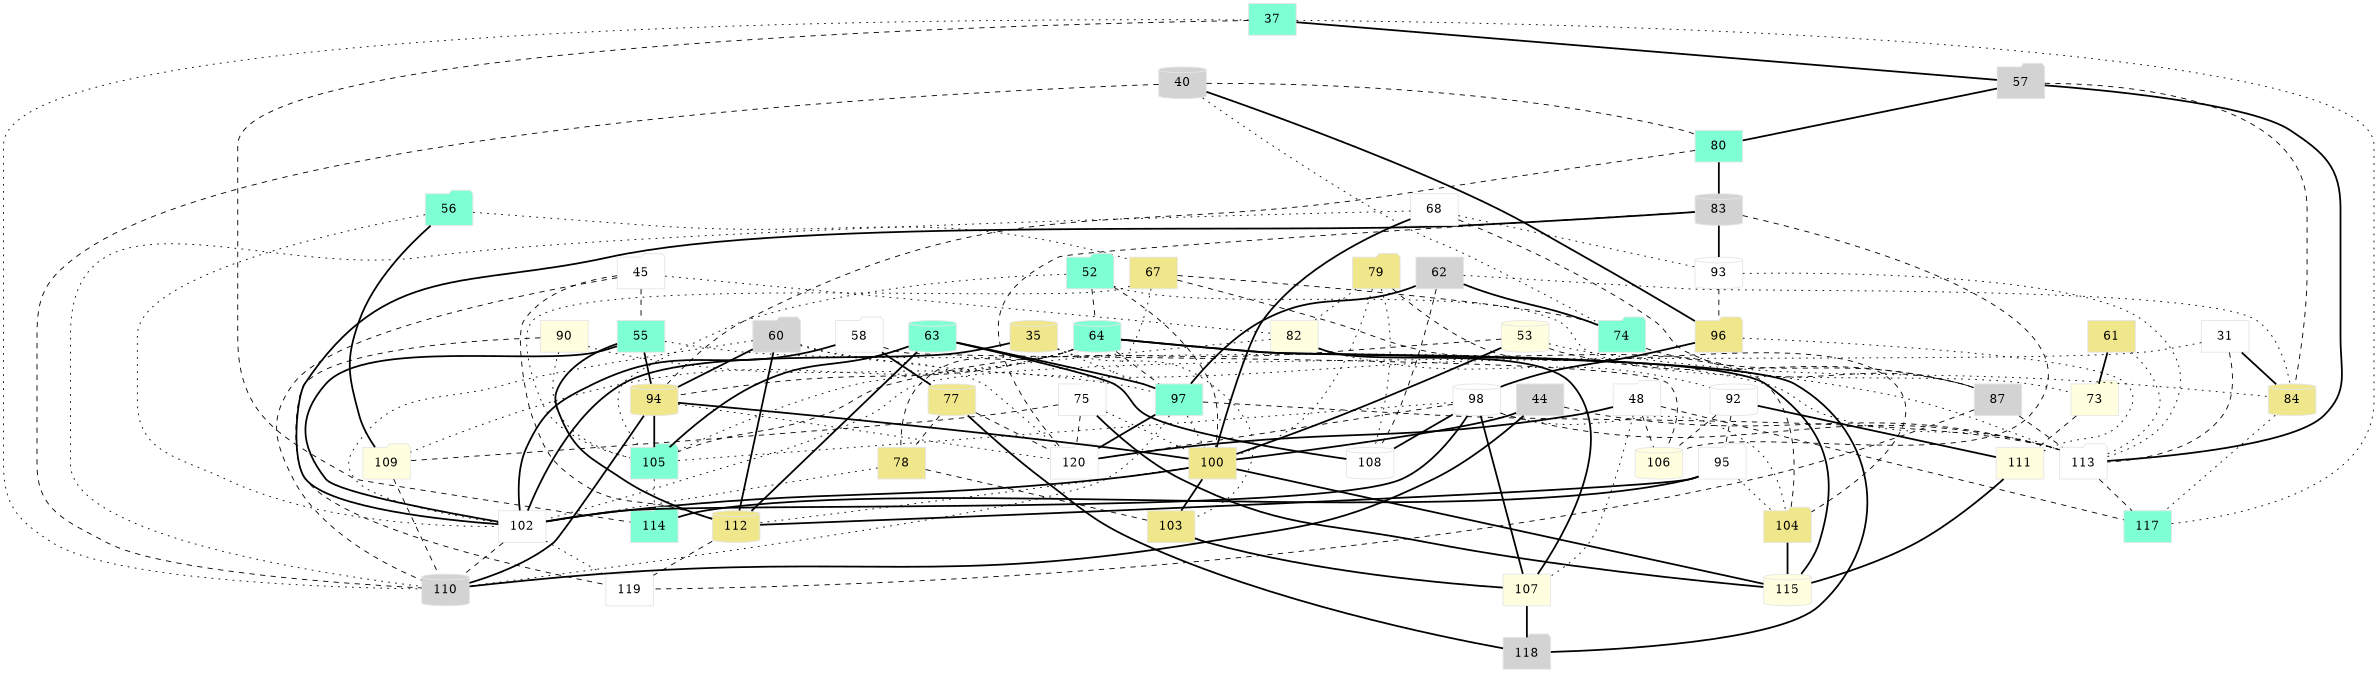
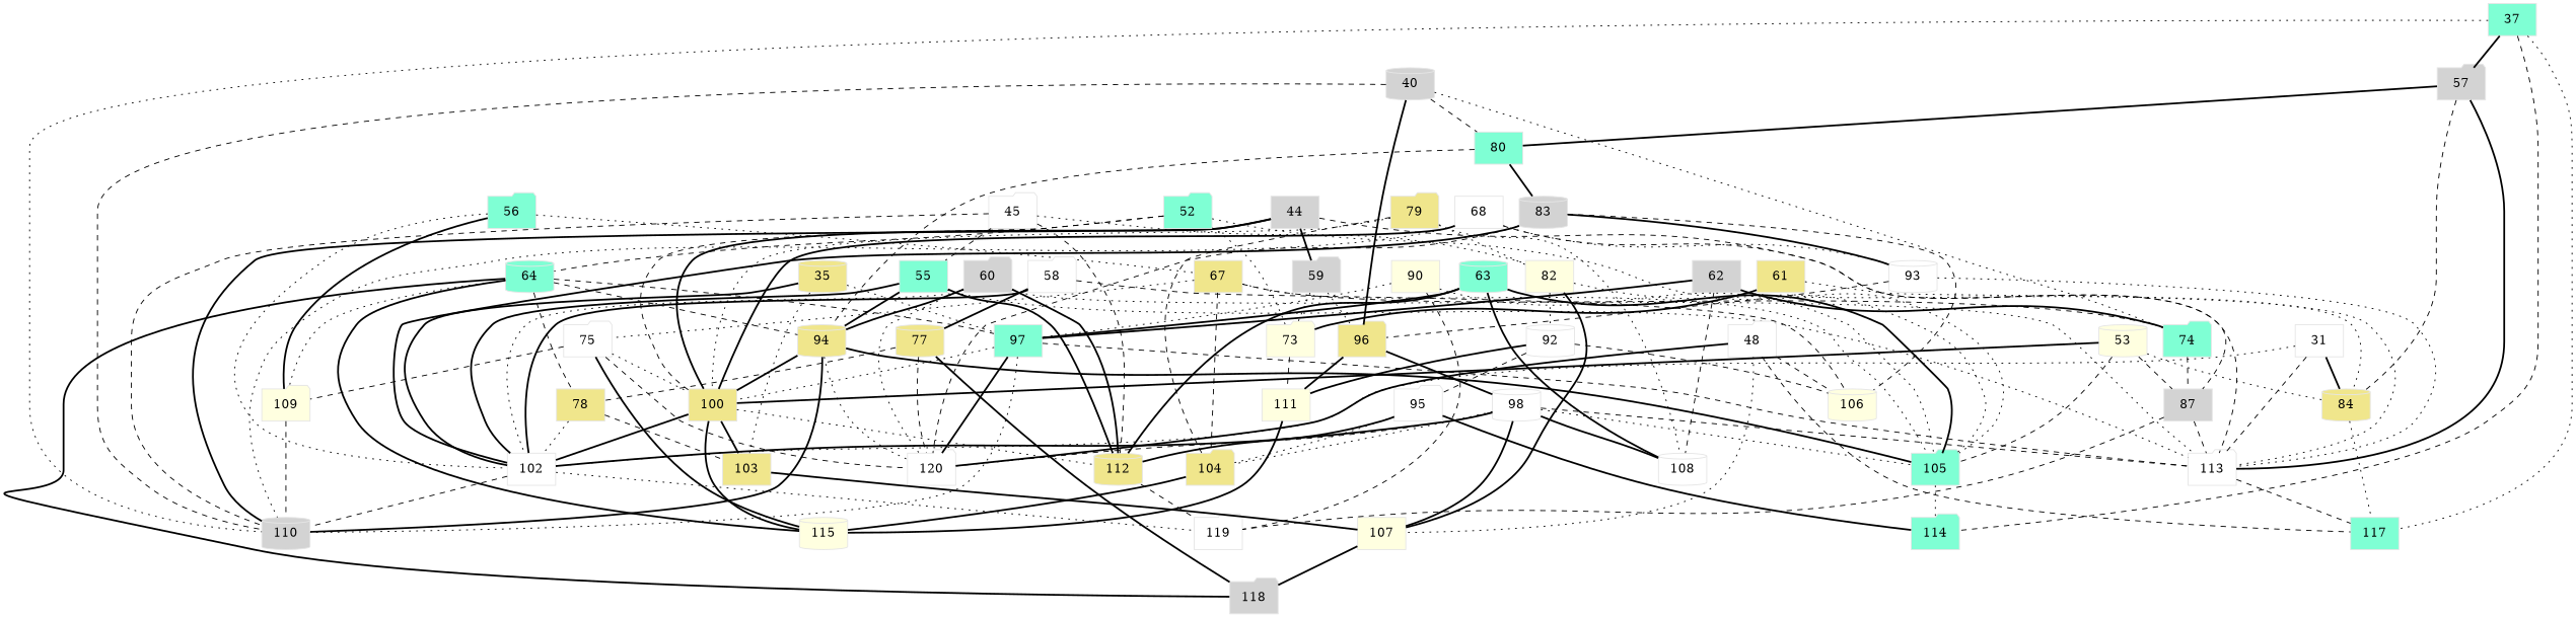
  graph {
    node [color=gray90 fillcolor=white shape=folder style=filled]
    edge [style=bold]
    84 [fillcolor=khaki shape=cylinder super="+16"]
    117 [fillcolor=aquamarine shape=box]
    31 [shape=box]
    102 [shape=box super="+85+72"]
    113 [super="+29+81+66"]
    110 [fillcolor=lightgrey shape=cylinder super="+99"]
    119
    97 [fillcolor=aquamarine shape=box super="+3+17+47"]
    120 [super="+7+65+101+116"]
    100 [fillcolor=khaki shape=box super="+89+71"]
    35 [fillcolor=khaki shape=cylinder]
    103 [fillcolor=khaki shape=box]
    107 [fillcolor=lightyellow shape=box super="+88"]
    37 [fillcolor=aquamarine shape=box super="+20"]
    57 [fillcolor=lightgrey]
    114 [fillcolor=aquamarine]
    80 [fillcolor=aquamarine shape=box super="+30"]
    61 [fillcolor=khaki shape=box]
    73 [fillcolor=lightyellow]
    56 [fillcolor=aquamarine super="+24"]
    67 [fillcolor=khaki shape=box super="+42"]
    109 [fillcolor=lightyellow super="+69"]
    40 [fillcolor=lightgrey shape=cylinder]
    74 [fillcolor=aquamarine]
    96 [fillcolor=khaki super="+38"]
    87 [fillcolor=lightgrey shape=box super="+50"]
    94 [fillcolor=khaki shape=cylinder super="+41+86"]
    83 [fillcolor=lightgrey shape=cylinder super="+46"]
    111 [fillcolor=lightyellow shape=box]
    98 [shape=cylinder super="+23+70+43"]
    44 [fillcolor=lightgrey shape=box]
+   59 [fillcolor=lightgrey]
    112 [fillcolor=khaki shape=cylinder super="+6+10"]
    115 [fillcolor=lightyellow shape=cylinder super="+51"]
    45 [super="+21"]
    55 [fillcolor=aquamarine shape=box super="+54"]
    82 [fillcolor=lightyellow shape=box super="+4"]
    105 [fillcolor=aquamarine super="+8+19+91"]
    92 [shape=cylinder]
    48
    106 [fillcolor=lightyellow shape=cylinder]
    118 [fillcolor=lightgrey]
    64 [fillcolor=aquamarine shape=cylinder super="+49"]
    78 [fillcolor=khaki shape=box]
    52 [fillcolor=aquamarine]
    53 [fillcolor=lightyellow shape=cylinder]
    75 [super="+11"]
    104 [fillcolor=khaki super="+14"]
    58
    77 [fillcolor=khaki shape=cylinder]
    60 [fillcolor=lightgrey super="+36"]
    62 [fillcolor=lightgrey shape=box]
    108 [shape=cylinder]
    63 [fillcolor=aquamarine shape=cylinder]
    68 [shape=box]
    93 [shape=cylinder]
    79 [fillcolor=khaki]
    95
    90 [fillcolor=lightyellow shape=box]
    84 -- 117 [style=dotted]
    31 -- 84 [weight=2]
    31 -- 102 [style=dotted]
    31 -- 113 [style=dashed]
    102 -- 110 [style=dashed weight=2]
    102 -- 119 [style=dotted]
    113 -- 117 [style=dashed]
    97 -- 113 [style=dashed]
    97 -- 110 [style=dotted]
    97 -- 120 [weight=3]
    97 -- 100 [style=dotted]
    100 -- 102 [weight=2]
    100 -- 103
    100 -- 112 [style=dotted]
    100 -- 115
    35 -- 102
    35 -- 97 [style=dotted weight=2]
    35 -- 103 [style=dotted]
    103 -- 107
    107 -- 118 [weight=2]
    37 -- 117 [style=dotted]
    37 -- 110 [style=dotted]
    37 -- 57
    37 -- 114 [style=dashed]
    57 -- 84 [style=dashed]
    57 -- 113
    57 -- 80
    80 -- 94 [style=dashed weight=2]
    80 -- 83 [weight=2]
    61 -- 113 [style=dotted]
    61 -- 73
    73 -- 111 [style=dashed]
    56 -- 102 [style=dotted]
    56 -- 67 [style=dotted weight=2]
    56 -- 109
    67 -- 74 [style=dashed]
    67 -- 105 [style=dotted]
    67 -- 75 [style=dotted]
    67 -- 104 [style=dashed]
    109 -- 110 [style=dashed weight=2]
    40 -- 110 [style=dashed]
    40 -- 80 [style=dashed]
    40 -- 74 [style=dotted]
    40 -- 96
    74 -- 87 [style=dashed]
-   96 -- 111 [style=dotted]
+   96 -- 111
    96 -- 98
    87 -- 113 [style=dashed weight=2]
    87 -- 119 [style=dashed]
    94 -- 110 [weight=2]
    94 -- 120 [style=dotted weight=2]
    94 -- 100
    94 -- 105
    83 -- 102
    83 -- 120 [style=dashed]
    83 -- 106 [style=dashed]
    83 -- 93
    111 -- 115
    98 -- 102 [weight=2]
    98 -- 113 [style=dashed]
    98 -- 120 [style=dashed]
    98 -- 107
    98 -- 105 [style=dotted weight=2]
    98 -- 104 [style=dotted]
    98 -- 108
    44 -- 113 [style=dashed]
    44 -- 110
    44 -- 100
+   44 -- 59
+   59 -- 73 [style=dotted]
+   59 -- 96 [style=dotted weight=2]
    112 -- 119 [style=dashed]
    45 -- 110 [style=dashed]
    45 -- 112 [style=dashed]
    45 -- 55 [style=dashed weight=2]
    45 -- 82 [style=dotted weight=2]
    55 -- 102
    55 -- 113 [style=dotted]
    55 -- 94
    55 -- 112
    82 -- 107
    82 -- 105 [style=dotted]
    82 -- 92 [style=dotted]
    105 -- 114 [style=dotted]
    92 -- 111
    92 -- 106 [style=dashed]
    92 -- 95 [style=dashed]
    48 -- 117 [style=dashed]
    48 -- 120
    48 -- 107 [style=dotted]
    48 -- 106 [style=dashed]
    64 -- 97 [style=dashed weight=2]
    64 -- 109 [style=dotted weight=2]
    64 -- 94 [style=dashed weight=2]
    64 -- 115
    64 -- 118
    64 -- 78 [style=dashed]
    78 -- 102 [style=dotted]
    78 -- 103 [style=dashed]
    52 -- 100 [style=dashed]
    52 -- 73 [style=dotted]
    52 -- 105 [style=dotted]
    52 -- 64 [style=dashed]
    53 -- 84 [style=dotted]
    53 -- 100
    53 -- 87 [style=dashed]
    53 -- 105 [style=dashed]
    75 -- 120 [style=dashed]
    75 -- 100 [style=dotted weight=2]
    75 -- 109 [style=dashed]
    75 -- 115
    104 -- 115 [weight=2]
    58 -- 102 [weight=2]
    58 -- 106 [style=dashed]
    58 -- 77
    77 -- 120 [style=dashed]
    77 -- 118
    77 -- 78 [style=dashed]
    60 -- 102 [style=dotted]
    60 -- 113 [style=dotted]
    60 -- 120 [style=dotted]
    60 -- 94
    60 -- 112 [weight=2]
    62 -- 84 [style=dotted]
    62 -- 97
    62 -- 74
    62 -- 108 [style=dashed]
    63 -- 97
    63 -- 112
    63 -- 105
    63 -- 108
    68 -- 110 [style=dotted]
    68 -- 100
    68 -- 87 [style=dashed]
    68 -- 93 [style=dotted]
    93 -- 113 [style=dotted]
    93 -- 96 [style=dashed]
    79 -- 100 [style=dotted]
    79 -- 82 [style=dotted]
    79 -- 104 [style=dashed]
    79 -- 108 [style=dotted]
    95 -- 114
    95 -- 112
    95 -- 104 [style=dotted]
    90 -- 119 [style=dashed]
    90 -- 97 [style=dotted weight=2]
    90 -- 105 [style=dotted]
  }
